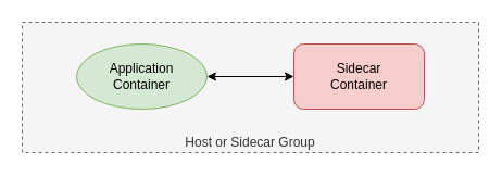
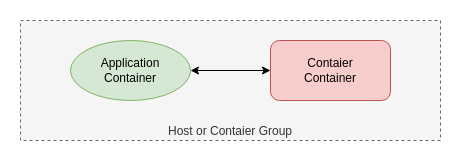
  <mxCell id="0" />
  <mxCell id="1" parent="0" />
- <mxCell id="2" value="Host or Sidecar Group" style="rounded=0;whiteSpace=wrap;html=1;verticalAlign=bottom;fillColor=#f5f5f5;strokeColor=#666666;fontColor=#333333;sketch=0;shadow=0;glass=0;dashed=1;" parent="1" vertex="1"><mxGeometry x="20" y="20" width="420" height="120" as="geometry" /></mxCell>
+ <mxCell id="2" value="Host or Contaier Group" style="rounded=0;whiteSpace=wrap;html=1;verticalAlign=bottom;fillColor=#f5f5f5;strokeColor=#666666;fontColor=#333333;sketch=0;shadow=0;glass=0;dashed=1;" parent="1" vertex="1"><mxGeometry x="20" y="20" width="420" height="120" as="geometry" /></mxCell>
  <mxCell id="3" value="" style="edgeStyle=orthogonalEdgeStyle;rounded=0;orthogonalLoop=1;jettySize=auto;html=1;startArrow=classic;startFill=1;shadow=0;" parent="1" source="4" target="5" edge="1"><mxGeometry relative="1" as="geometry" /></mxCell>
  <mxCell id="4" value="Application&lt;br&gt;Container" style="ellipse;whiteSpace=wrap;html=1;fillColor=#d5e8d4;strokeColor=#82b366;sketch=0;shadow=0;" parent="1" vertex="1"><mxGeometry x="70" y="40" width="120" height="60" as="geometry" /></mxCell>
- <mxCell id="5" value="Sidecar&lt;br&gt;Container" style="rounded=1;whiteSpace=wrap;html=1;fillColor=#f8cecc;strokeColor=#b85450;sketch=0;glass=0;shadow=0;" parent="1" vertex="1"><mxGeometry x="270" y="40" width="120" height="60" as="geometry" /></mxCell>
+ <mxCell id="5" value="Contaier&lt;br&gt;Container" style="rounded=1;whiteSpace=wrap;html=1;fillColor=#f8cecc;strokeColor=#b85450;sketch=0;glass=0;shadow=0;" parent="1" vertex="1"><mxGeometry x="270" y="40" width="120" height="60" as="geometry" /></mxCell>
